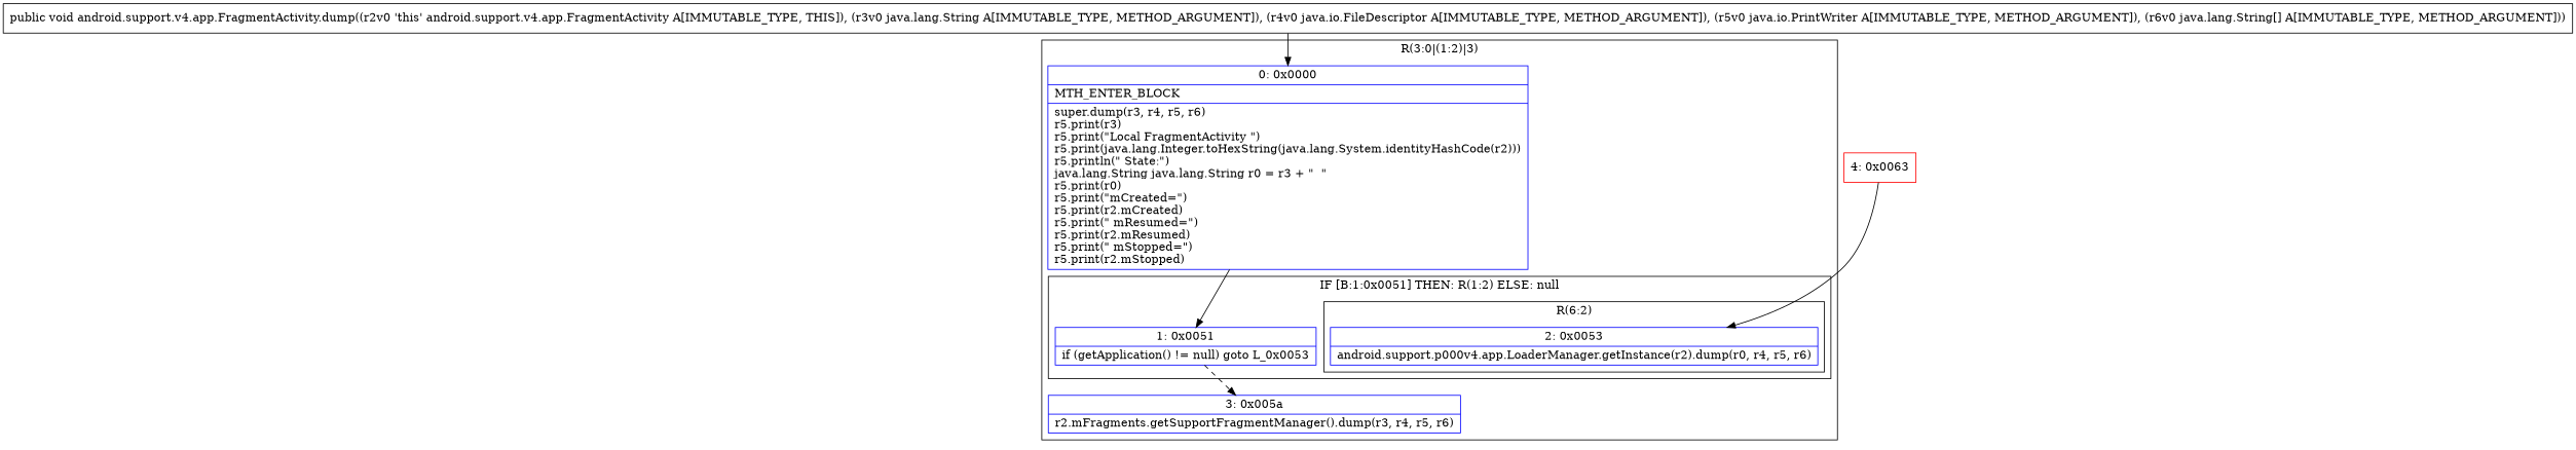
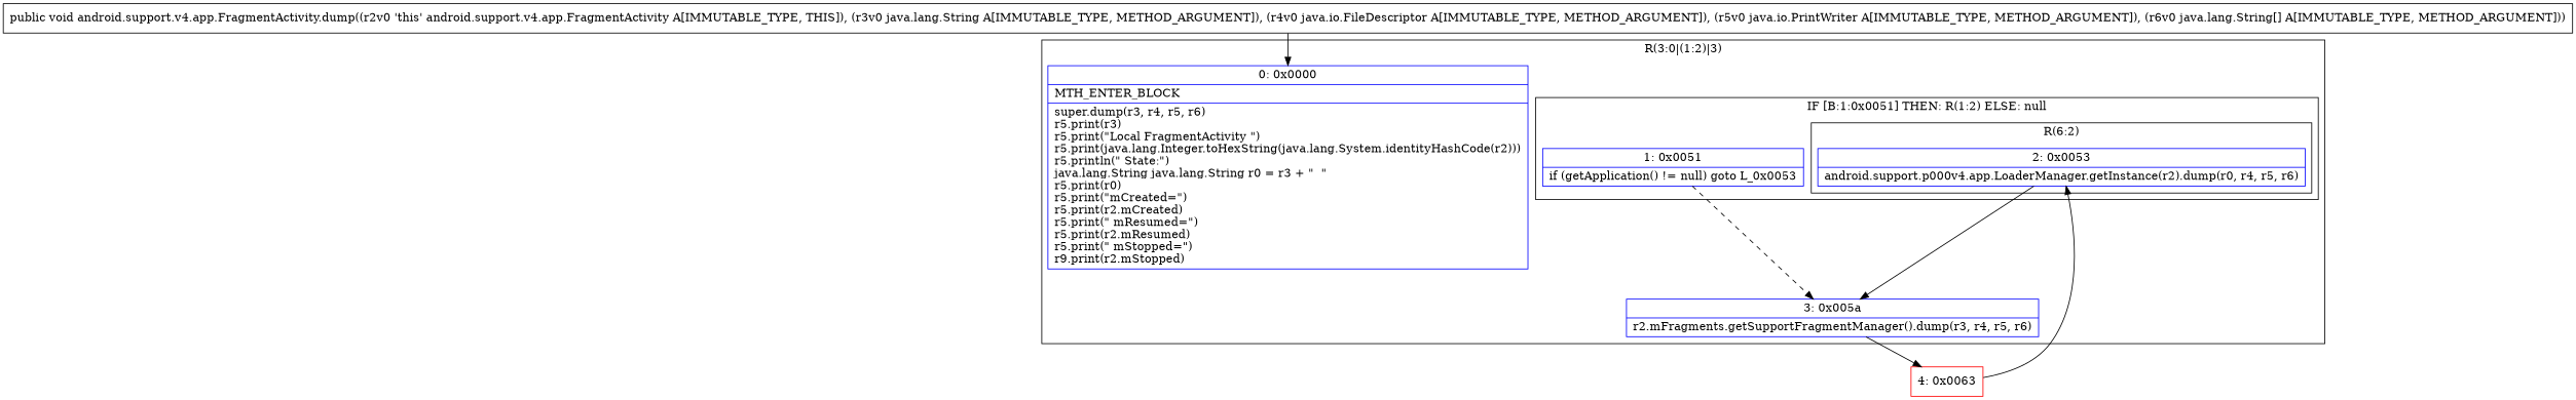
  digraph {
    node [color=blue shape=record]
    n1 [label="{2\:\ 0x0053|android.support.p000v4.app.LoaderManager.getInstance(r2).dump(r0, r4, r5, r6)\l}"]
    n2 [label="{1\:\ 0x0051|if (getApplication() != null) goto L_0x0053\l}"]
-   n3 [label="{0\:\ 0x0000|MTH_ENTER_BLOCK\l|super.dump(r3, r4, r5, r6)\lr5.print(r3)\lr5.print(\"Local FragmentActivity \")\lr5.print(java.lang.Integer.toHexString(java.lang.System.identityHashCode(r2)))\lr5.println(\" State:\")\ljava.lang.String java.lang.String r0 = r3 + \"  \"\lr5.print(r0)\lr5.print(\"mCreated=\")\lr5.print(r2.mCreated)\lr5.print(\" mResumed=\")\lr5.print(r2.mResumed)\lr5.print(\" mStopped=\")\lr5.print(r2.mStopped)\l}"]
+   n3 [label="{0\:\ 0x0000|MTH_ENTER_BLOCK\l|super.dump(r3, r4, r5, r6)\lr5.print(r3)\lr5.print(\"Local FragmentActivity \")\lr5.print(java.lang.Integer.toHexString(java.lang.System.identityHashCode(r2)))\lr5.println(\" State:\")\ljava.lang.String java.lang.String r0 = r3 + \"  \"\lr5.print(r0)\lr5.print(\"mCreated=\")\lr5.print(r2.mCreated)\lr5.print(\" mResumed=\")\lr5.print(r2.mResumed)\lr5.print(\" mStopped=\")\lr9.print(r2.mStopped)\l}"]
    n4 [label="{3\:\ 0x005a|r2.mFragments.getSupportFragmentManager().dump(r3, r4, r5, r6)\l}"]
    n5 [color=red label="{4\:\ 0x0063}"]
    n6 [label="{public void android.support.v4.app.FragmentActivity.dump((r2v0 'this' android.support.v4.app.FragmentActivity A[IMMUTABLE_TYPE, THIS]), (r3v0 java.lang.String A[IMMUTABLE_TYPE, METHOD_ARGUMENT]), (r4v0 java.io.FileDescriptor A[IMMUTABLE_TYPE, METHOD_ARGUMENT]), (r5v0 java.io.PrintWriter A[IMMUTABLE_TYPE, METHOD_ARGUMENT]), (r6v0 java.lang.String[] A[IMMUTABLE_TYPE, METHOD_ARGUMENT])) }" color=""]
    subgraph cluster_1 {
      label="R(3:0|(1:2)|3)"
      n3
      n4
      subgraph cluster_2 {
        label="IF [B:1:0x0051] THEN: R(1:2) ELSE: null"
        n2
        subgraph cluster_3 {
          label="R(6:2)"
          n1
        }
      }
    }
+   n1 -> n4
    n2 -> n4 [style=dashed]
-   n3 -> n2
+   n4 -> n5
    n5 -> n1
    n6 -> n3
  }
